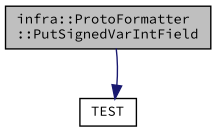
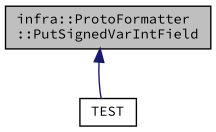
  digraph {
    rankdir=TB
    fontname="Source Code Pro"
    node [color=black fontname="Source Code Pro" fontsize=10 shape=record style=filled]
    n1 [fillcolor=grey75 fontcolor=black height=0.2 label="infra::ProtoFormatter\l::PutSignedVarIntField" width=0.4]
    n2 [fillcolor=white height=0.2 label=TEST width=0.4]
-   n2 -> n1 [color=midnightblue dir=back fontname="Source Code Pro" fontsize=10 labelfontname=Helvetica labelfontsize=10 style=solid]
+   n1 -> n2 [color=midnightblue dir=back fontname="Source Code Pro" fontsize=10 labelfontname=Helvetica labelfontsize=10 style=solid]
  }
